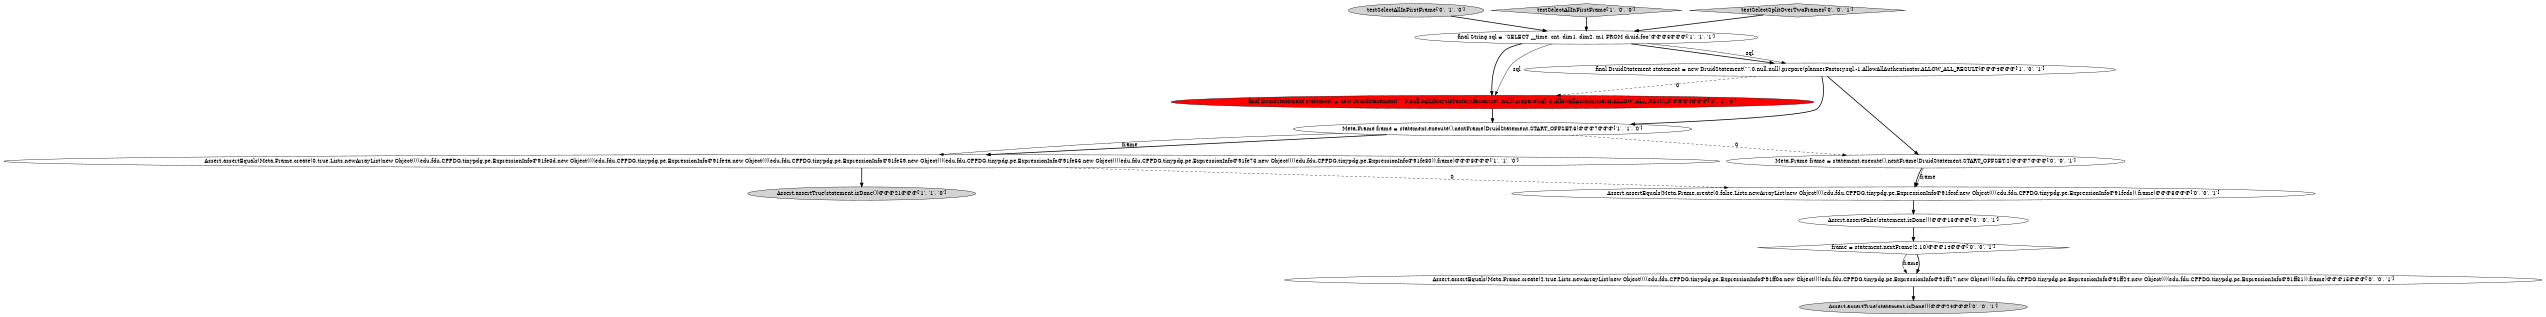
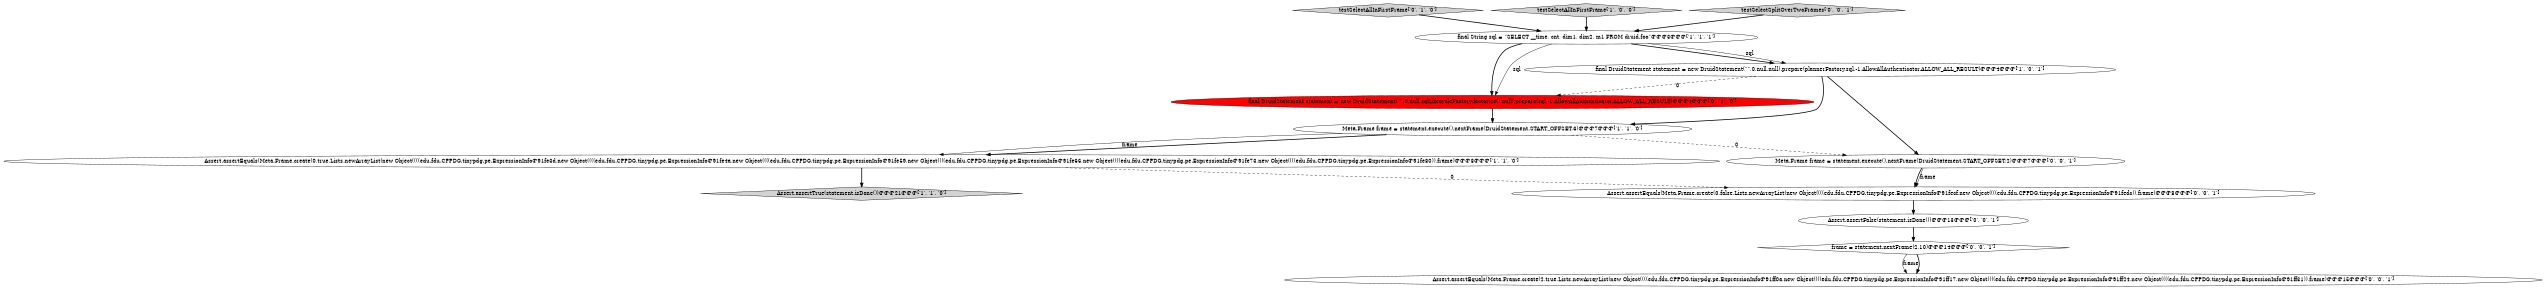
  digraph {
    node [fillcolor=white shape=ellipse style=filled]
    edge [style=bold]
    n1 [label="Assert.assertEquals(Meta.Frame.create(2,true,Lists.newArrayList(new Object((((edu.fdu.CPPDG.tinypdg.pe.ExpressionInfo@91ff0a,new Object((((edu.fdu.CPPDG.tinypdg.pe.ExpressionInfo@91ff17,new Object((((edu.fdu.CPPDG.tinypdg.pe.ExpressionInfo@91ff24,new Object((((edu.fdu.CPPDG.tinypdg.pe.ExpressionInfo@91ff31)),frame)@@@15@@@['0', '0', '1']"]
-   n2 [fillcolor=lightgray label="Assert.assertTrue(statement.isDone())@@@24@@@['0', '0', '1']"]
    n3 [label="Meta.Frame frame = statement.execute().nextFrame(DruidStatement.START_OFFSET,6)@@@7@@@['1', '1', '0']"]
    n4 [label="Assert.assertEquals(Meta.Frame.create(0,true,Lists.newArrayList(new Object((((edu.fdu.CPPDG.tinypdg.pe.ExpressionInfo@91fe3d,new Object((((edu.fdu.CPPDG.tinypdg.pe.ExpressionInfo@91fe4a,new Object((((edu.fdu.CPPDG.tinypdg.pe.ExpressionInfo@91fe59,new Object((((edu.fdu.CPPDG.tinypdg.pe.ExpressionInfo@91fe66,new Object((((edu.fdu.CPPDG.tinypdg.pe.ExpressionInfo@91fe73,new Object((((edu.fdu.CPPDG.tinypdg.pe.ExpressionInfo@91fe80)),frame)@@@8@@@['1', '1', '0']"]
    n5 [label="Meta.Frame frame = statement.execute().nextFrame(DruidStatement.START_OFFSET,2)@@@7@@@['0', '0', '1']"]
-   n6 [fillcolor=lightgray label="Assert.assertTrue(statement.isDone())@@@21@@@['1', '1', '0']"]
+   n6 [fillcolor=lightgray label="Assert.assertTrue(statement.isDone())@@@21@@@['1', '1', '0']" shape=diamond]
    n7 [label="Assert.assertEquals(Meta.Frame.create(0,false,Lists.newArrayList(new Object((((edu.fdu.CPPDG.tinypdg.pe.ExpressionInfo@91fecf,new Object((((edu.fdu.CPPDG.tinypdg.pe.ExpressionInfo@91fedc)),frame)@@@8@@@['0', '0', '1']"]
-   n8 [fillcolor=lightgray label="testSelectAllInFirstFrame['0', '1', '0']"]
+   n8 [fillcolor=lightgray label="testSelectAllInFirstFrame['0', '1', '0']" shape=diamond]
    n9 [label="final String sql = \"SELECT __time, cnt, dim1, dim2, m1 FROM druid.foo\"@@@3@@@['1', '1', '1']"]
    n10 [label="final DruidStatement statement = new DruidStatement(\"\",0,null,null).prepare(plannerFactory,sql,-1,AllowAllAuthenticator.ALLOW_ALL_RESULT)@@@4@@@['1', '0', '1']"]
    n11 [fillcolor=red label="final DruidStatement statement = new DruidStatement(\"\",0,null,sqlLifecycleFactory.factorize(),null).prepare(sql,-1,AllowAllAuthenticator.ALLOW_ALL_RESULT)@@@4@@@['0', '1', '0']"]
    n12 [label="Assert.assertFalse(statement.isDone())@@@13@@@['0', '0', '1']"]
    n13 [fillcolor=lightgray label="testSelectAllInFirstFrame['1', '0', '0']" shape=diamond]
    n14 [fillcolor=lightgray label="testSelectSplitOverTwoFrames['0', '0', '1']" shape=diamond]
    n15 [label="frame = statement.nextFrame(2,10)@@@14@@@['0', '0', '1']" shape=diamond]
-   n1 -> n2
    n3 -> n4
    n3 -> n4 [label=frame style=solid]
    n3 -> n5 [label=0 style=dashed]
    n4 -> n6
    n4 -> n7 [label=0 style=dashed]
    n5 -> n7
    n5 -> n7 [label=frame style=solid]
    n7 -> n12
    n8 -> n9
    n9 -> n10
    n9 -> n10 [label=sql style=solid]
    n9 -> n11
    n9 -> n11 [label=sql style=solid]
    n10 -> n3
    n10 -> n5
    n10 -> n11 [label=0 style=dashed]
    n11 -> n3
    n12 -> n15
    n13 -> n9
    n14 -> n9
    n15 -> n1 [label=frame style=solid]
    n15 -> n1
  }
